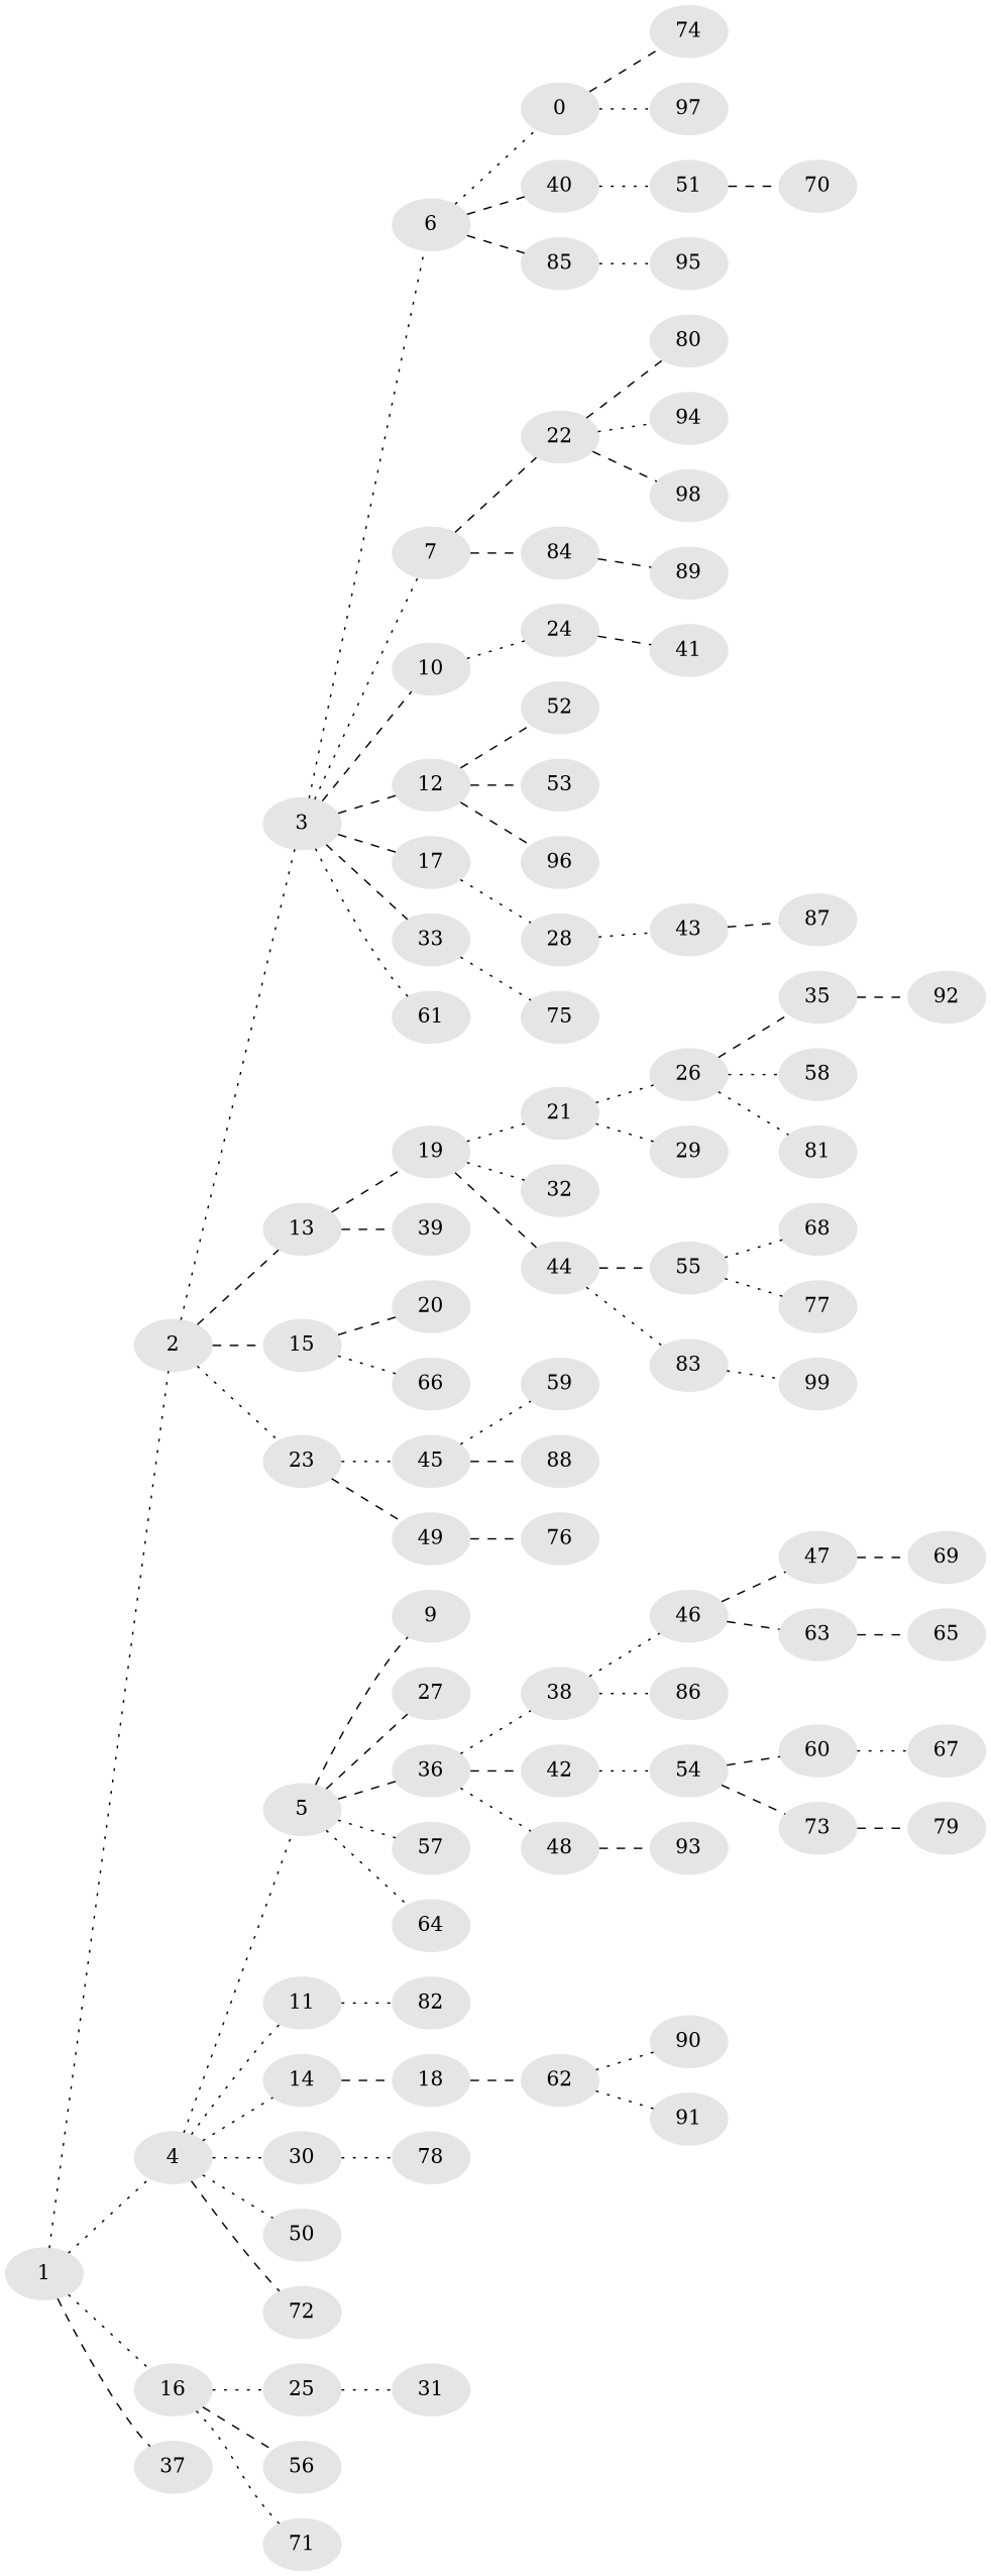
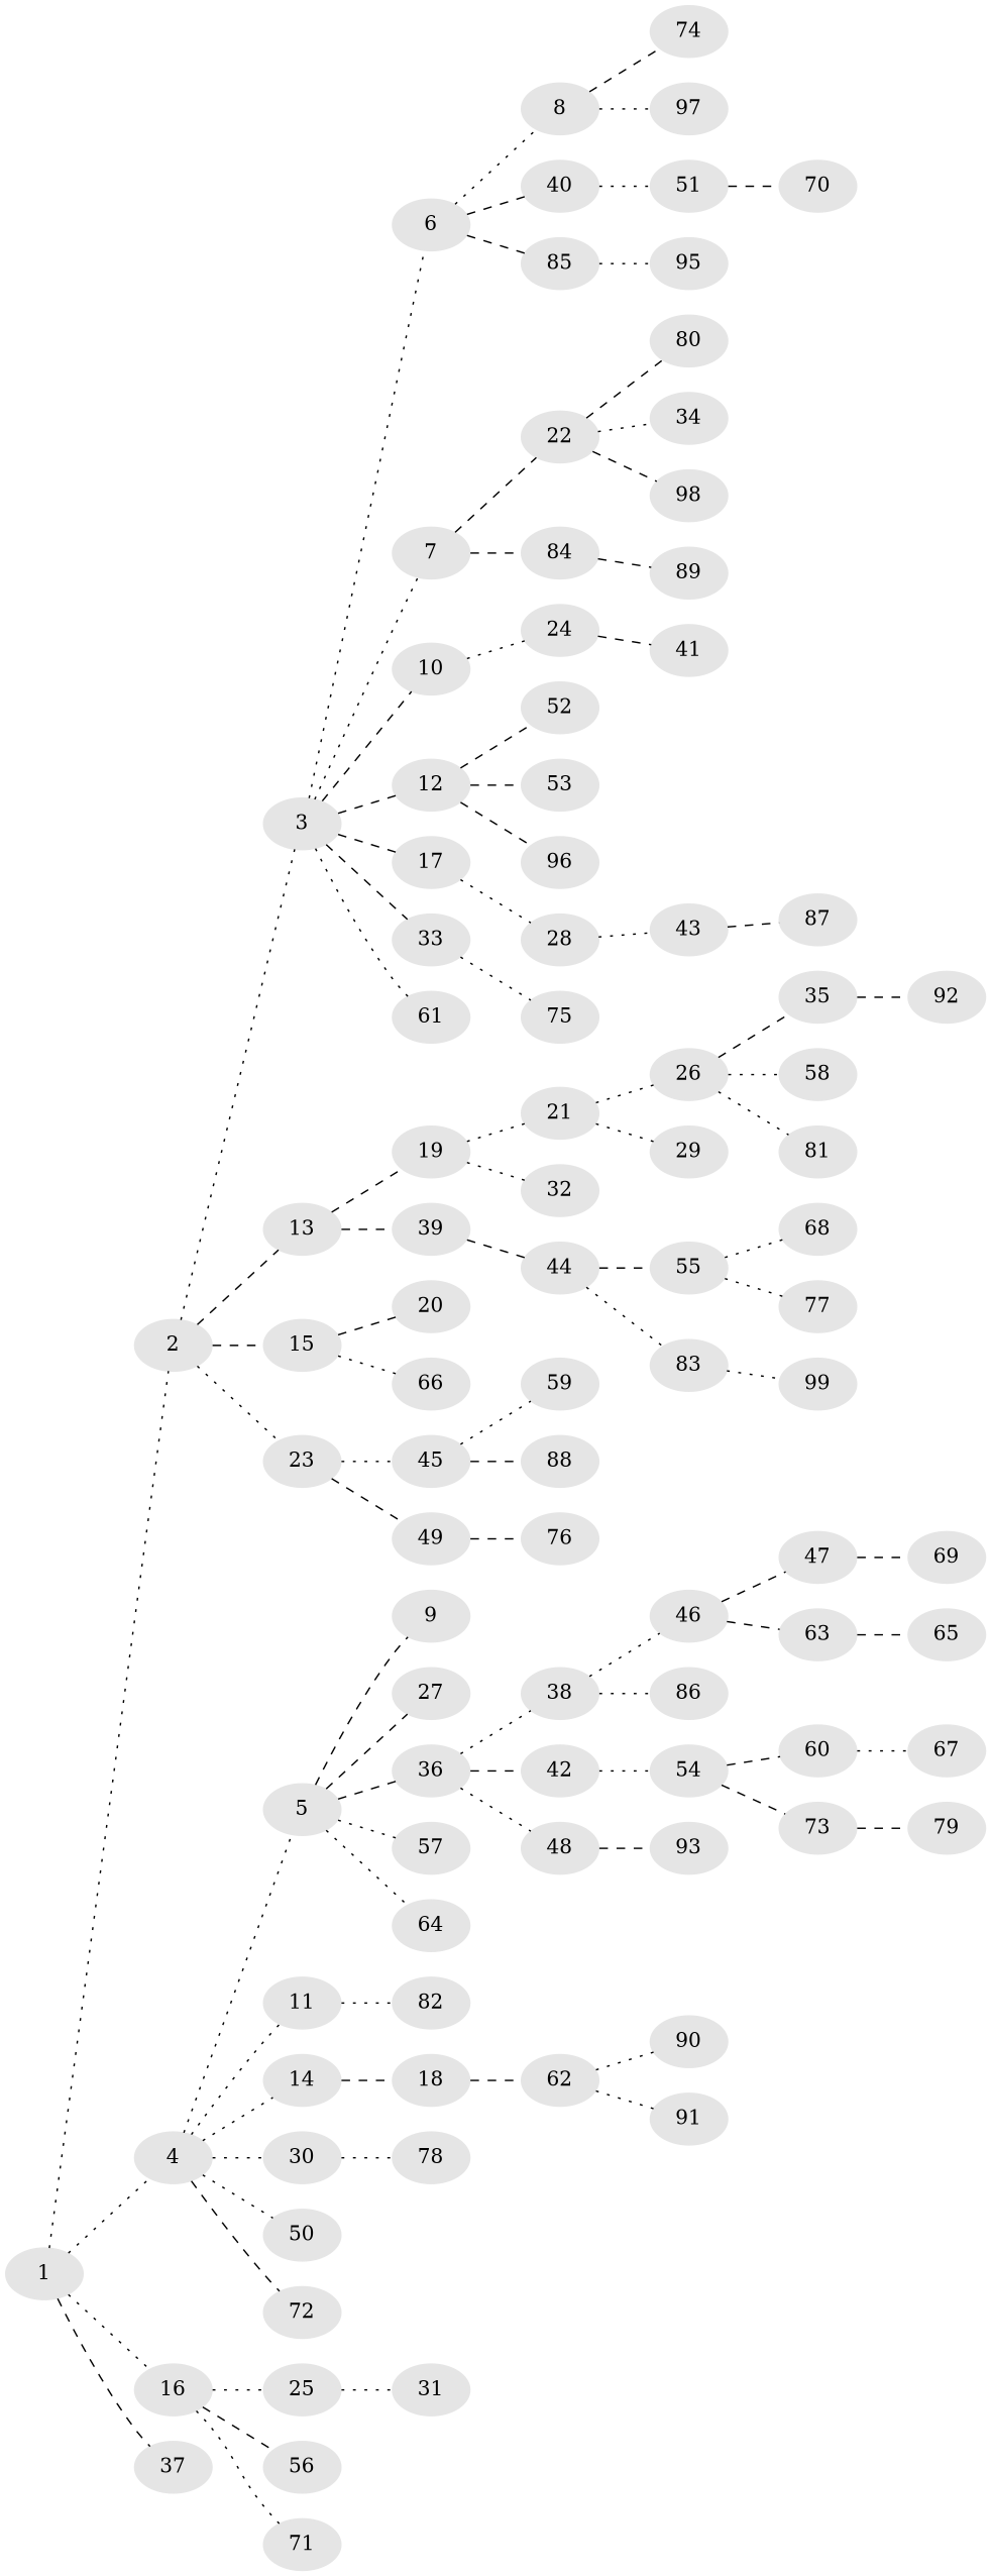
  graph {
    rankdir=LR
    node [color=gray90 style=filled]
    edge [style=dotted]
    1
    2
    4
    16
    37
    3
    13
    15
    23
    5
    11
    14
    30
    50
    72
    25
    56
    71
    6
    7
    10
    12
    17
    33
    61
    19
    39
    20
    66
    45
    49
-   8 [label=0]
+   8
    40
    85
    22
    84
    24
    52
    53
    96
    28
    75
    9
    27
    36
    57
    64
    82
    18
    78
    38
    42
    48
    74
    97
    51
    95
    80
-   94
+   94 [label=34]
    98
    89
    41
    21
    32
    44
    62
    31
    43
    90
    91
    26
    29
    35
    58
    81
    59
    88
    76
    92
    87
    46
    86
    54
    93
    47
    63
    55
    83
    70
    60
    73
    68
    77
    99
    69
    65
    67
    79
    1 -- 2
    1 -- 4
    1 -- 16
    1 -- 37 [style=dashed]
    2 -- 3
    2 -- 13 [style=dashed]
    2 -- 15 [style=dashed]
    2 -- 23
    4 -- 5
    4 -- 11
    4 -- 14
    4 -- 30
    4 -- 50
    4 -- 72 [style=dashed]
    16 -- 25
    16 -- 56 [style=dashed]
    16 -- 71
    3 -- 6
    3 -- 7
    3 -- 10 [style=dashed]
    3 -- 12 [style=dashed]
    3 -- 17 [style=dashed]
    3 -- 33 [style=dashed]
    3 -- 61
    13 -- 19 [style=dashed]
    13 -- 39 [style=dashed]
    15 -- 20 [style=dashed]
    15 -- 66
    23 -- 45
    23 -- 49 [style=dashed]
    5 -- 9 [style=dashed]
    5 -- 27 [style=dashed]
    5 -- 36 [style=dashed]
    5 -- 57
    5 -- 64
    11 -- 82
    14 -- 18 [style=dashed]
    30 -- 78
    25 -- 31
    6 -- 8
    6 -- 40 [style=dashed]
    6 -- 85 [style=dashed]
    7 -- 22 [style=dashed]
    7 -- 84 [style=dashed]
    10 -- 24
    12 -- 52 [style=dashed]
    12 -- 53 [style=dashed]
    12 -- 96 [style=dashed]
    17 -- 28
    33 -- 75
    19 -- 21
    19 -- 32
-   19 -- 44 [style=dashed]
+   39 -- 44 [style=dashed]
    45 -- 59
    45 -- 88 [style=dashed]
    49 -- 76 [style=dashed]
    8 -- 74 [style=dashed]
    8 -- 97
    40 -- 51
    85 -- 95
    22 -- 80 [style=dashed]
    22 -- 94
    22 -- 98 [style=dashed]
    84 -- 89 [style=dashed]
    24 -- 41 [style=dashed]
    28 -- 43
    36 -- 38
    36 -- 42 [style=dashed]
    36 -- 48
    18 -- 62 [style=dashed]
    38 -- 46
    38 -- 86
    42 -- 54
    48 -- 93 [style=dashed]
    51 -- 70 [style=dashed]
    21 -- 26
    21 -- 29
    44 -- 55 [style=dashed]
    44 -- 83
    62 -- 90
    62 -- 91
    43 -- 87 [style=dashed]
    26 -- 35 [style=dashed]
    26 -- 58
    26 -- 81
    35 -- 92 [style=dashed]
    46 -- 47 [style=dashed]
    46 -- 63 [style=dashed]
    54 -- 60 [style=dashed]
    54 -- 73 [style=dashed]
    47 -- 69 [style=dashed]
    63 -- 65 [style=dashed]
    55 -- 68
    55 -- 77
    83 -- 99
    60 -- 67
    73 -- 79 [style=dashed]
  }
